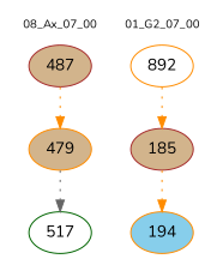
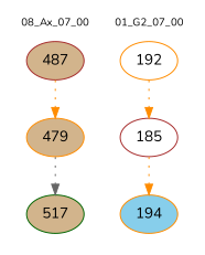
  digraph {
    fontname=Nunito
    node [color=darkorange fillcolor=tan fontname=Nunito style=filled]
    edge [color=darkorange fontname=Nunito style=dotted]
    n1 [color=brown label=487]
    n2 [label=479]
-   n3 [color=darkgreen fillcolor=white label=517]
-   n4 [fillcolor=white label=892]
-   n5 [color=brown label=185]
+   n3 [color=darkgreen label=517]
+   n4 [fillcolor=white label=192]
+   n5 [color=brown fillcolor=white label=185]
    n6 [fillcolor=skyblue label=194]
    subgraph cluster_1 {
      color=white
      fontsize=10
      label="08_Ax_07_00"
      n1
      n2
      n3
    }
    subgraph cluster_2 {
      color=white
      fontsize=10
      label="01_G2_07_00"
      n4
      n5
      n6
    }
    n1 -> n2
    n2 -> n3 [color=gray40]
    n4 -> n5
    n5 -> n6
  }
